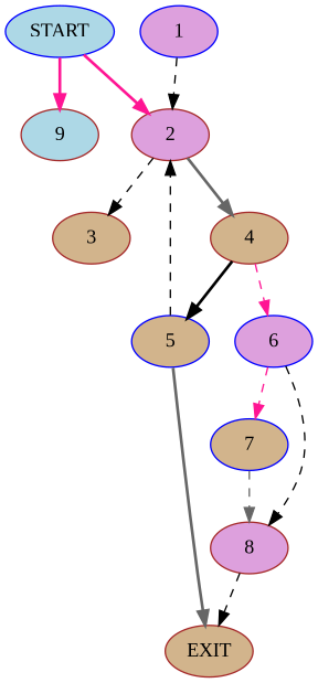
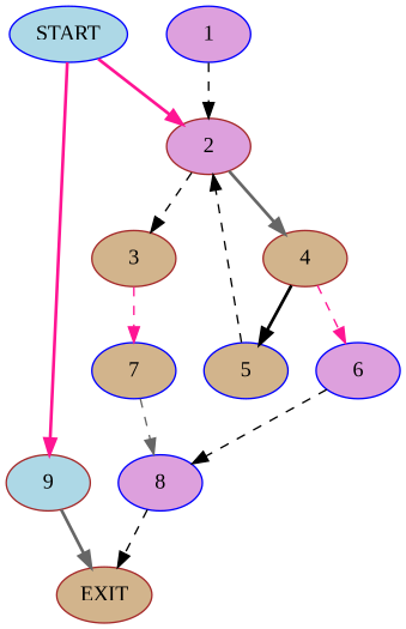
  digraph {
    fontname="Liberation Serif"
    node [color=blue fillcolor=tan fontname="Liberation Serif" style=filled]
    edge [color=black fontname="Liberation Serif" style=dashed]
    n1 [fillcolor=lightblue label=START]
    9 [color=brown fillcolor=lightblue]
    2 [color=brown fillcolor=plum]
    1 [fillcolor=plum]
    n5 [color=brown label=EXIT]
    3 [color=brown]
    4 [color=brown]
    5
    6 [fillcolor=plum]
    7
-   8 [color=brown fillcolor=plum]
+   8 [fillcolor=plum]
    n1 -> 9 [color=deeppink style=bold]
    n1 -> 2 [color=deeppink style=bold]
-   5 -> n5 [color=gray40 style=bold]
+   9 -> n5 [color=gray40 style=bold]
    2 -> 3
    2 -> 4 [color=gray40 style=bold]
    1 -> 2
    4 -> 5 [style=bold]
    4 -> 6 [color=deeppink]
    5 -> 2
-   6 -> 7 [color=deeppink]
+   3 -> 7 [color=deeppink]
    6 -> 8
    7 -> 8 [color=gray40]
    8 -> n5
  }
